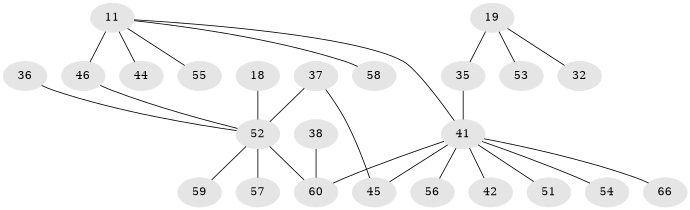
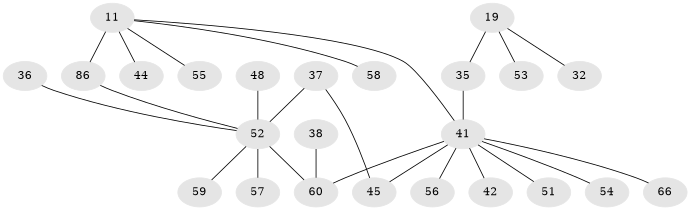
  graph {
    node [color=gray90 style=filled]
    11 [super="+7"]
    41 [super="+30"]
    44 [super="+27+39"]
    55
    58
-   46 [super="+40"]
+   46 [super="+40" label=86]
    56 [super="+26"]
    45 [super="+24+34+43"]
    60 [super="+50+29"]
    n10 [label=42]
    51
    54 [super="+33"]
    n13 [label=66 super="+20"]
    52 [super="+4+49"]
    57
    59
    19
    32
    35 [super="+16"]
    53
    36
    37 [super="+2"]
    38
-   48 [label=18]
+   48
    11 -- 41
    11 -- 44
    11 -- 55
    11 -- 58
    11 -- 46 [weight=4]
    41 -- 56
    41 -- 45
    41 -- 60 [weight=2]
    41 -- n10
    41 -- 51
    41 -- 54
    41 -- n13
    46 -- 52
    52 -- 60 [weight=2]
    52 -- 57 [weight=2]
    52 -- 59
    19 -- 32
    19 -- 35 [weight=2]
    19 -- 53
    35 -- 41 [weight=2]
    36 -- 52
    37 -- 45
    37 -- 52 [weight=3]
    38 -- 60
    48 -- 52
  }
